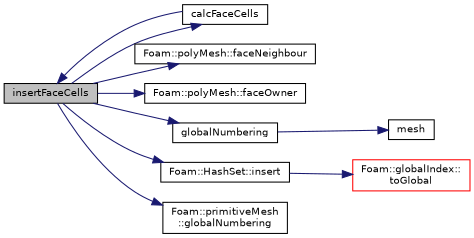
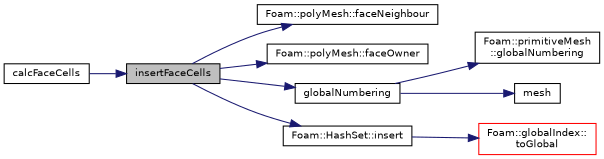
  digraph {
    rankdir=LR
    node [color=black fontname=Helvetica fontsize=10 shape=record]
    edge [color=midnightblue fontname=Helvetica fontsize=10 labelfontname=Helvetica labelfontsize=10 style=solid]
    n1 [fillcolor=grey75 fontcolor=black height=0.2 label=insertFaceCells style=filled width=0.4]
    n2 [height=0.2 label=calcFaceCells width=0.4]
    n3 [height=0.2 label="Foam::polyMesh::faceNeighbour" width=0.4]
    n4 [height=0.2 label="Foam::polyMesh::faceOwner" width=0.4]
    n5 [height=0.2 label=globalNumbering width=0.4]
    n6 [height=0.2 label="Foam::HashSet::insert" width=0.4]
    n7 [height=0.2 label="Foam::primitiveMesh\l::globalNumbering" width=0.4]
    n8 [height=0.2 label=mesh width=0.4]
    n9 [color=red height=0.2 label="Foam::globalIndex::\ltoGlobal" width=0.4]
-   n1 -> n2
    n1 -> n3
    n1 -> n4
    n1 -> n5
    n1 -> n6
-   n1 -> n7
+   n5 -> n7
    n2 -> n1
    n5 -> n8
    n6 -> n9
  }
